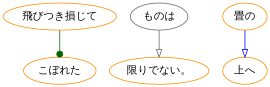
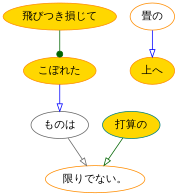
  digraph {
    fontname="PT Serif"
    node [color=darkorange fillcolor=gold fontname="PT Serif" style=filled]
    edge [arrowhead=onormal color=darkgreen fontname="PT Serif"]
-   n1 [fillcolor=white label="飛びつき損じて"]
-   n2 [fillcolor=white label="こぼれた"]
+   n1 [label="飛びつき損じて"]
+   n2 [label="こぼれた"]
    n3 [color=gray40 fillcolor=white label="ものは"]
    n4 [fillcolor=white label="畳の"]
-   n5 [fillcolor=white label="上へ"]
+   n5 [label="上へ"]
    n6 [fillcolor=white label="限りでない。"]
+   n7 [color=teal label="打算の"]
    n1 -> n2 [arrowhead=dot]
+   n2 -> n3 [color=blue]
    n3 -> n6 [color=gray40]
    n4 -> n5 [color=blue]
+   n7 -> n6
  }
